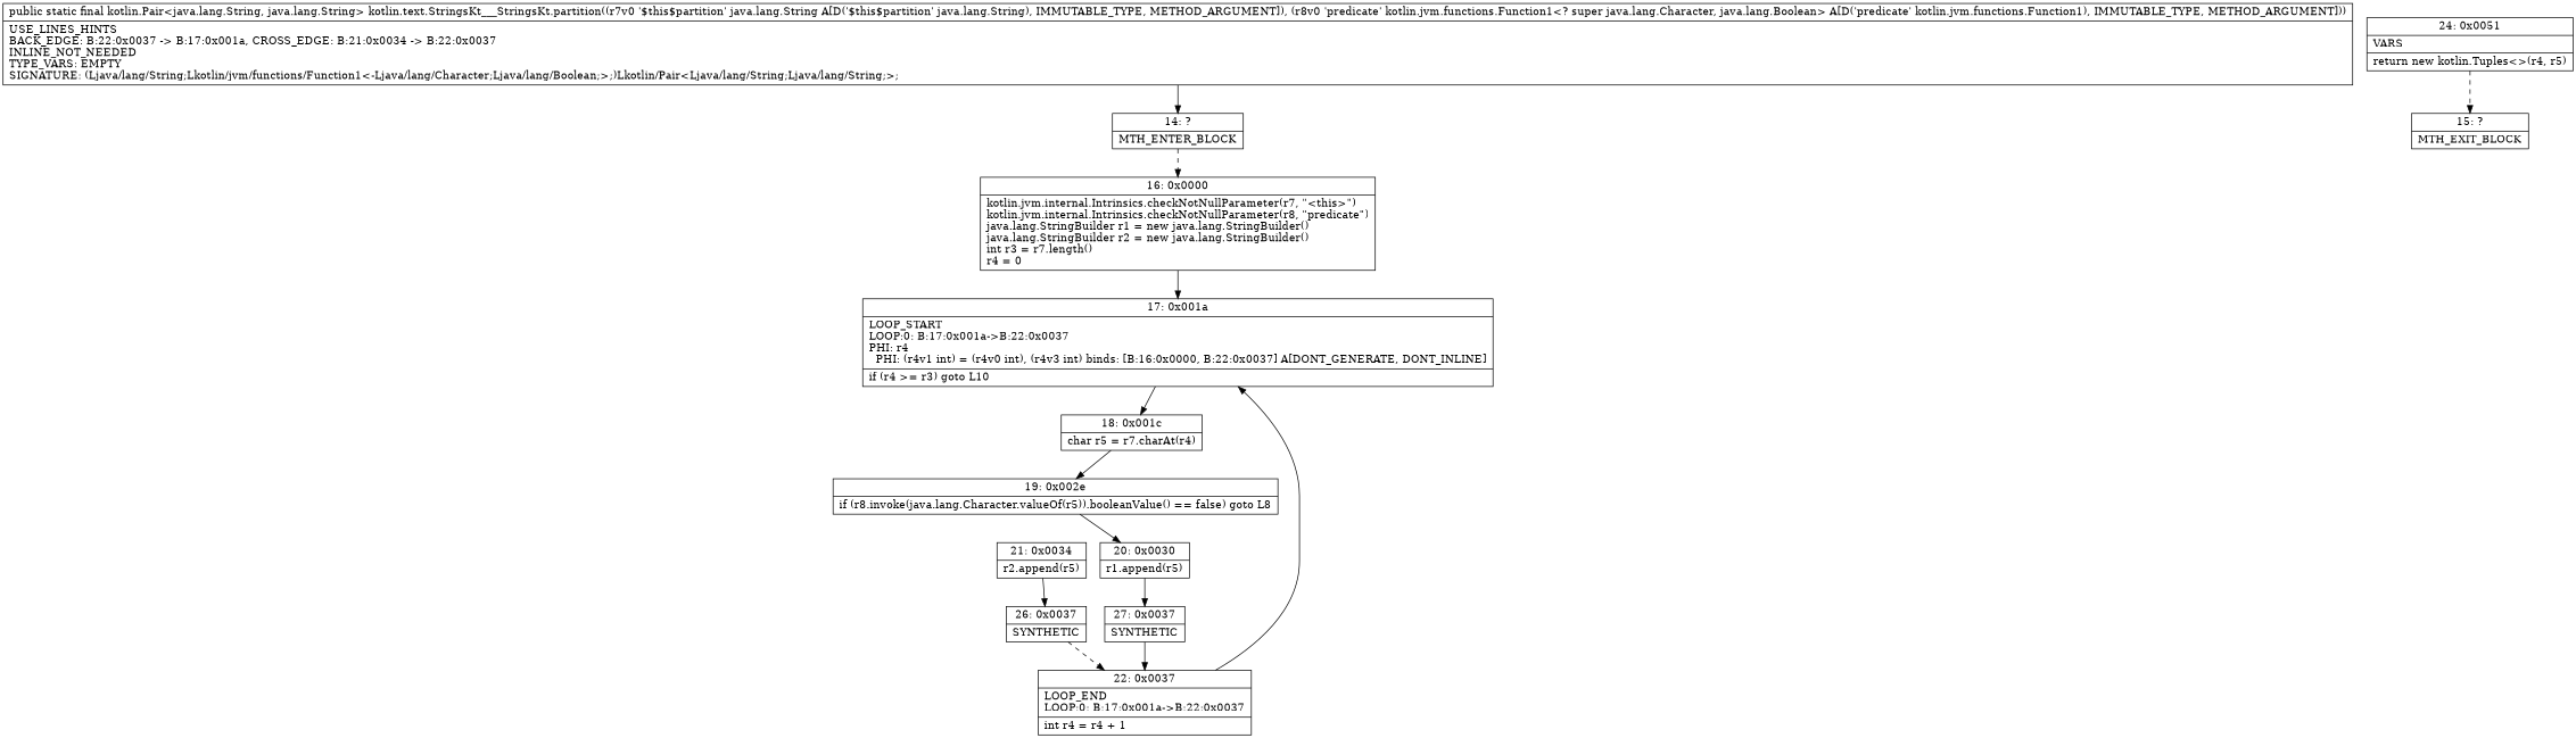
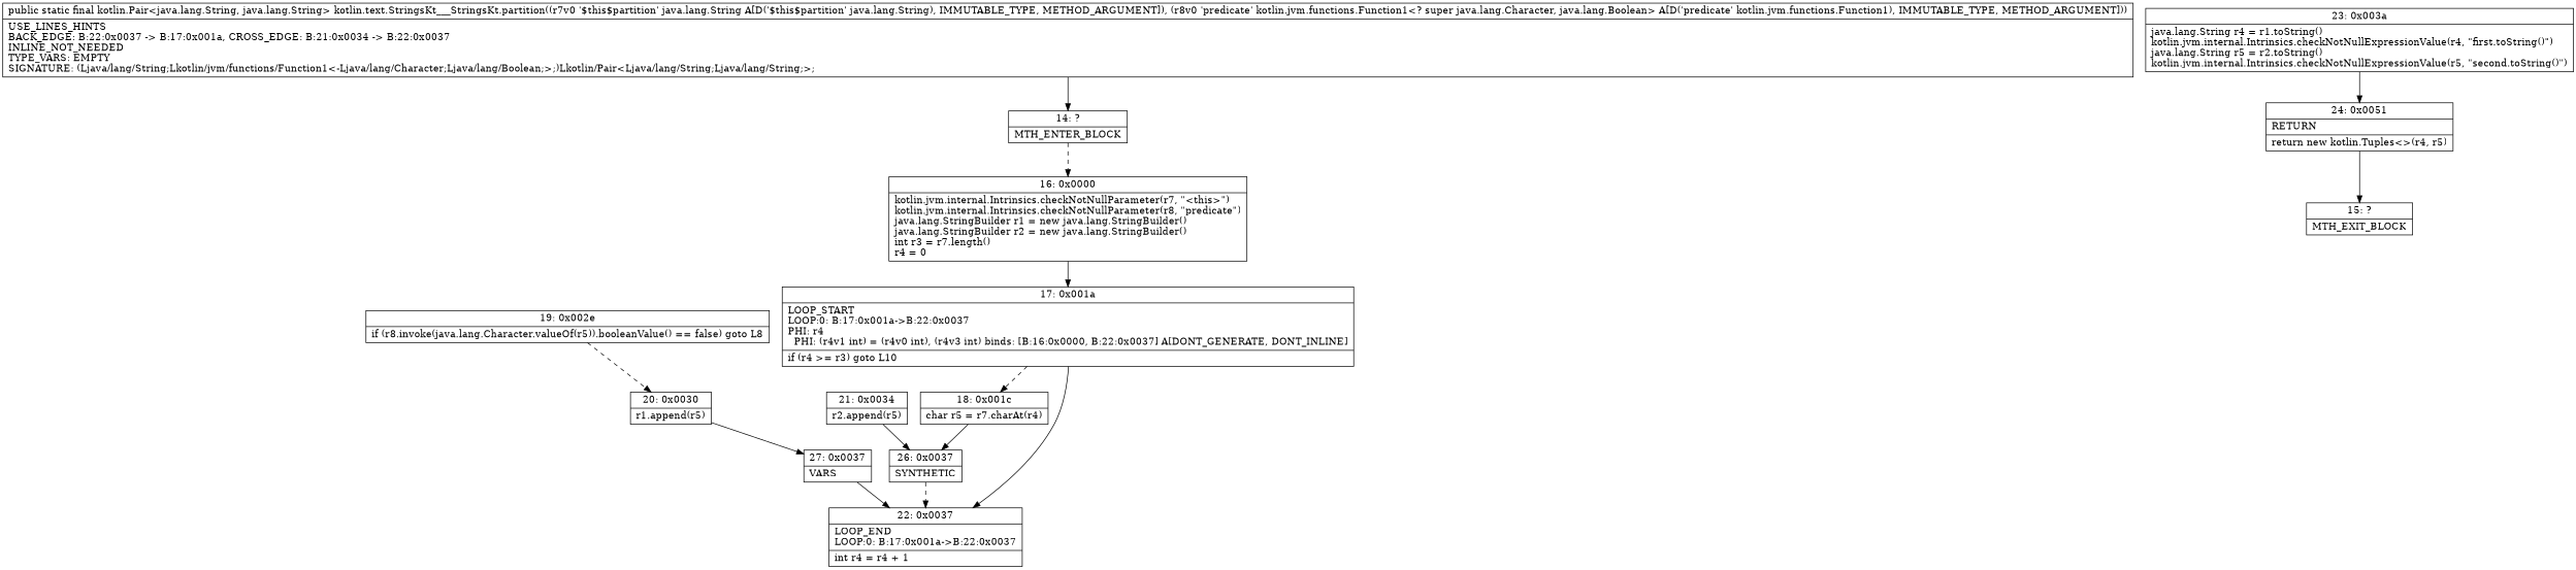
  digraph {
    node [shape=record]
    n1 [label="{14\:\ ?|MTH_ENTER_BLOCK\l}"]
    n2 [label="{16\:\ 0x0000|kotlin.jvm.internal.Intrinsics.checkNotNullParameter(r7, \"\<this\>\")\lkotlin.jvm.internal.Intrinsics.checkNotNullParameter(r8, \"predicate\")\ljava.lang.StringBuilder r1 = new java.lang.StringBuilder()\ljava.lang.StringBuilder r2 = new java.lang.StringBuilder()\lint r3 = r7.length()\lr4 = 0\l}"]
    n3 [label="{17\:\ 0x001a|LOOP_START\lLOOP:0: B:17:0x001a\-\>B:22:0x0037\lPHI: r4 \l  PHI: (r4v1 int) = (r4v0 int), (r4v3 int) binds: [B:16:0x0000, B:22:0x0037] A[DONT_GENERATE, DONT_INLINE]\l|if (r4 \>= r3) goto L10\l}"]
    n4 [label="{18\:\ 0x001c|char r5 = r7.charAt(r4)\l}"]
    n5 [label="{19\:\ 0x002e|if (r8.invoke(java.lang.Character.valueOf(r5)).booleanValue() == false) goto L8\l}"]
    n6 [label="{20\:\ 0x0030|r1.append(r5)\l}"]
-   n7 [label="{27\:\ 0x0037|SYNTHETIC\l}"]
+   n7 [label="{27\:\ 0x0037|VARS\l}"]
    n8 [label="{21\:\ 0x0034|r2.append(r5)\l}"]
    n9 [label="{26\:\ 0x0037|SYNTHETIC\l}"]
    n10 [label="{22\:\ 0x0037|LOOP_END\lLOOP:0: B:17:0x001a\-\>B:22:0x0037\l|int r4 = r4 + 1\l}"]
-   n12 [label="{24\:\ 0x0051|VARS\l|return new kotlin.Tuples\<\>(r4, r5)\l}"]
+   n11 [label="{23\:\ 0x003a|java.lang.String r4 = r1.toString()\lkotlin.jvm.internal.Intrinsics.checkNotNullExpressionValue(r4, \"first.toString()\")\ljava.lang.String r5 = r2.toString()\lkotlin.jvm.internal.Intrinsics.checkNotNullExpressionValue(r5, \"second.toString()\")\l}"]
+   n12 [label="{24\:\ 0x0051|RETURN\l|return new kotlin.Tuples\<\>(r4, r5)\l}"]
    n13 [label="{15\:\ ?|MTH_EXIT_BLOCK\l}"]
    n14 [label="{public static final kotlin.Pair\<java.lang.String, java.lang.String\> kotlin.text.StringsKt___StringsKt.partition((r7v0 '$this$partition' java.lang.String A[D('$this$partition' java.lang.String), IMMUTABLE_TYPE, METHOD_ARGUMENT]), (r8v0 'predicate' kotlin.jvm.functions.Function1\<? super java.lang.Character, java.lang.Boolean\> A[D('predicate' kotlin.jvm.functions.Function1), IMMUTABLE_TYPE, METHOD_ARGUMENT]))  | USE_LINES_HINTS\lBACK_EDGE: B:22:0x0037 \-\> B:17:0x001a, CROSS_EDGE: B:21:0x0034 \-\> B:22:0x0037\lINLINE_NOT_NEEDED\lTYPE_VARS: EMPTY\lSIGNATURE: (Ljava\/lang\/String;Lkotlin\/jvm\/functions\/Function1\<\-Ljava\/lang\/Character;Ljava\/lang\/Boolean;\>;)Lkotlin\/Pair\<Ljava\/lang\/String;Ljava\/lang\/String;\>;\l}"]
    n1 -> n2 [style=dashed]
    n2 -> n3
-   n3 -> n4 [style=solid]
-   n4 -> n5
-   n5 -> n6 [style=solid]
+   n3 -> n4 [style=dashed]
+   n4 -> n9
+   n5 -> n6 [style=dashed]
    n6 -> n7
    n7 -> n10
    n8 -> n9
    n9 -> n10 [style=dashed]
-   n10 -> n3
-   n12 -> n13 [style=dashed]
+   n3 -> n10
+   n11 -> n12
+   n12 -> n13
    n14 -> n1
  }
